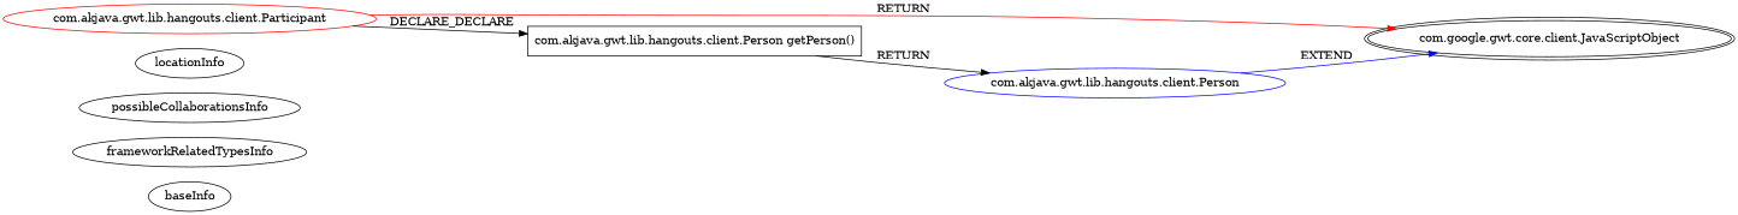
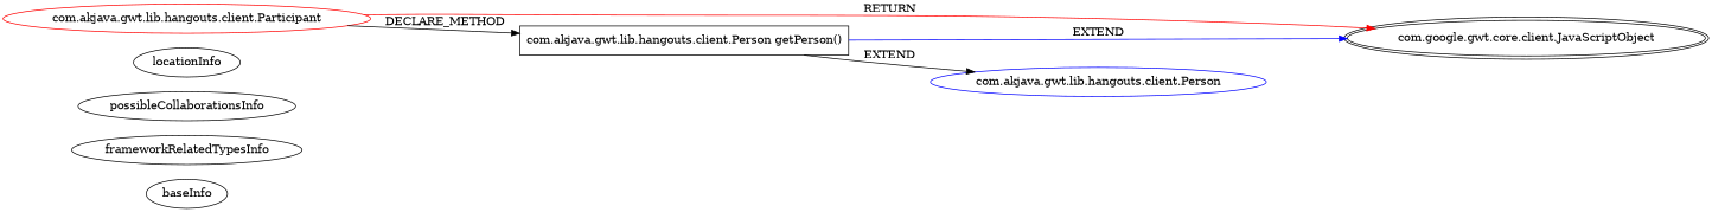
  digraph {
    rankdir=LR
    baseInfo [category=extension_graph graphId=585 isAnonymous=false possibleRelation=true]
    frameworkRelatedTypesInfo [0="com.google.gwt.core.client.JavaScriptObject"]
    possibleCollaborationsInfo [0="585~CLIENT_METHOD_DECLARATION-RETURN_TYPE-~com.google.gwt.core.client.JavaScriptObject ~com.google.gwt.core.client.JavaScriptObject ~false~false"]
    locationInfo [contextSignature=Participant filePath="/akjava-GWT-Hangouts/GWT-Hangouts-master/src/com/akjava/gwt/lib/hangouts/client/Participant.java" graphId=585 projectName="akjava-GWT-Hangouts"]
    n5 [color=red isFrameworkType=false label="com.akjava.gwt.lib.hangouts.client.Participant" vertexType=ROOT_CLIENT_CLASS_DECLARATION]
    n6 [isFrameworkType=true label="com.google.gwt.core.client.JavaScriptObject" peripheries=2 vertexType=FRAMEWORK_CLASS_TYPE]
    n7 [isFrameworkType=false label="com.akjava.gwt.lib.hangouts.client.Person getPerson()" shape=box vertexType=CLIENT_METHOD_DECLARATION]
    n8 [color=blue isFrameworkType=false label="com.akjava.gwt.lib.hangouts.client.Person" vertexType=REFERENCE_CLIENT_CLASS_DECLARATION]
    n5 -> n6 [color=red label=RETURN]
-   n5 -> n7 [label=DECLARE_DECLARE]
-   n7 -> n8 [label=RETURN]
-   n8 -> n6 [color=blue label=EXTEND]
+   n5 -> n7 [label=DECLARE_METHOD]
+   n7 -> n8 [label=EXTEND]
+   n7 -> n6 [color=blue label=EXTEND]
  }
